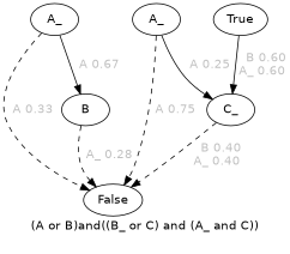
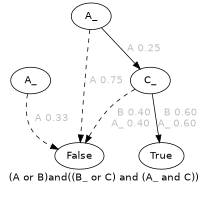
  digraph {
    fontname="DejaVu Sans"
    label="(A or B)and((B_ or C) and (A_ and C))\n\n"
    node [fontname="DejaVu Sans"]
    edge [fontcolor=gray fontname="DejaVu Sans" style=dashed]
    n1 [label="A_\n"]
    n2 [label="False\n"]
-   n3 [label="B\n"]
    n4 [label="A_\n"]
    n5 [label="C_\n"]
    n6 [label="True\n"]
    n1 -> n2 [label=" A 0.33\n"]
-   n1 -> n3 [label=" A 0.67\n" style=""]
-   n3 -> n2 [label=" A_ 0.28\n"]
    n4 -> n2 [label=" A 0.75\n"]
    n4 -> n5 [label=" A 0.25\n" style=""]
    n5 -> n2 [label="  B 0.40\nA_ 0.40\n"]
-   n6 -> n5 [label="  B 0.60\nA_ 0.60\n" style=""]
+   n5 -> n6 [label="  B 0.60\nA_ 0.60\n" style=""]
  }
